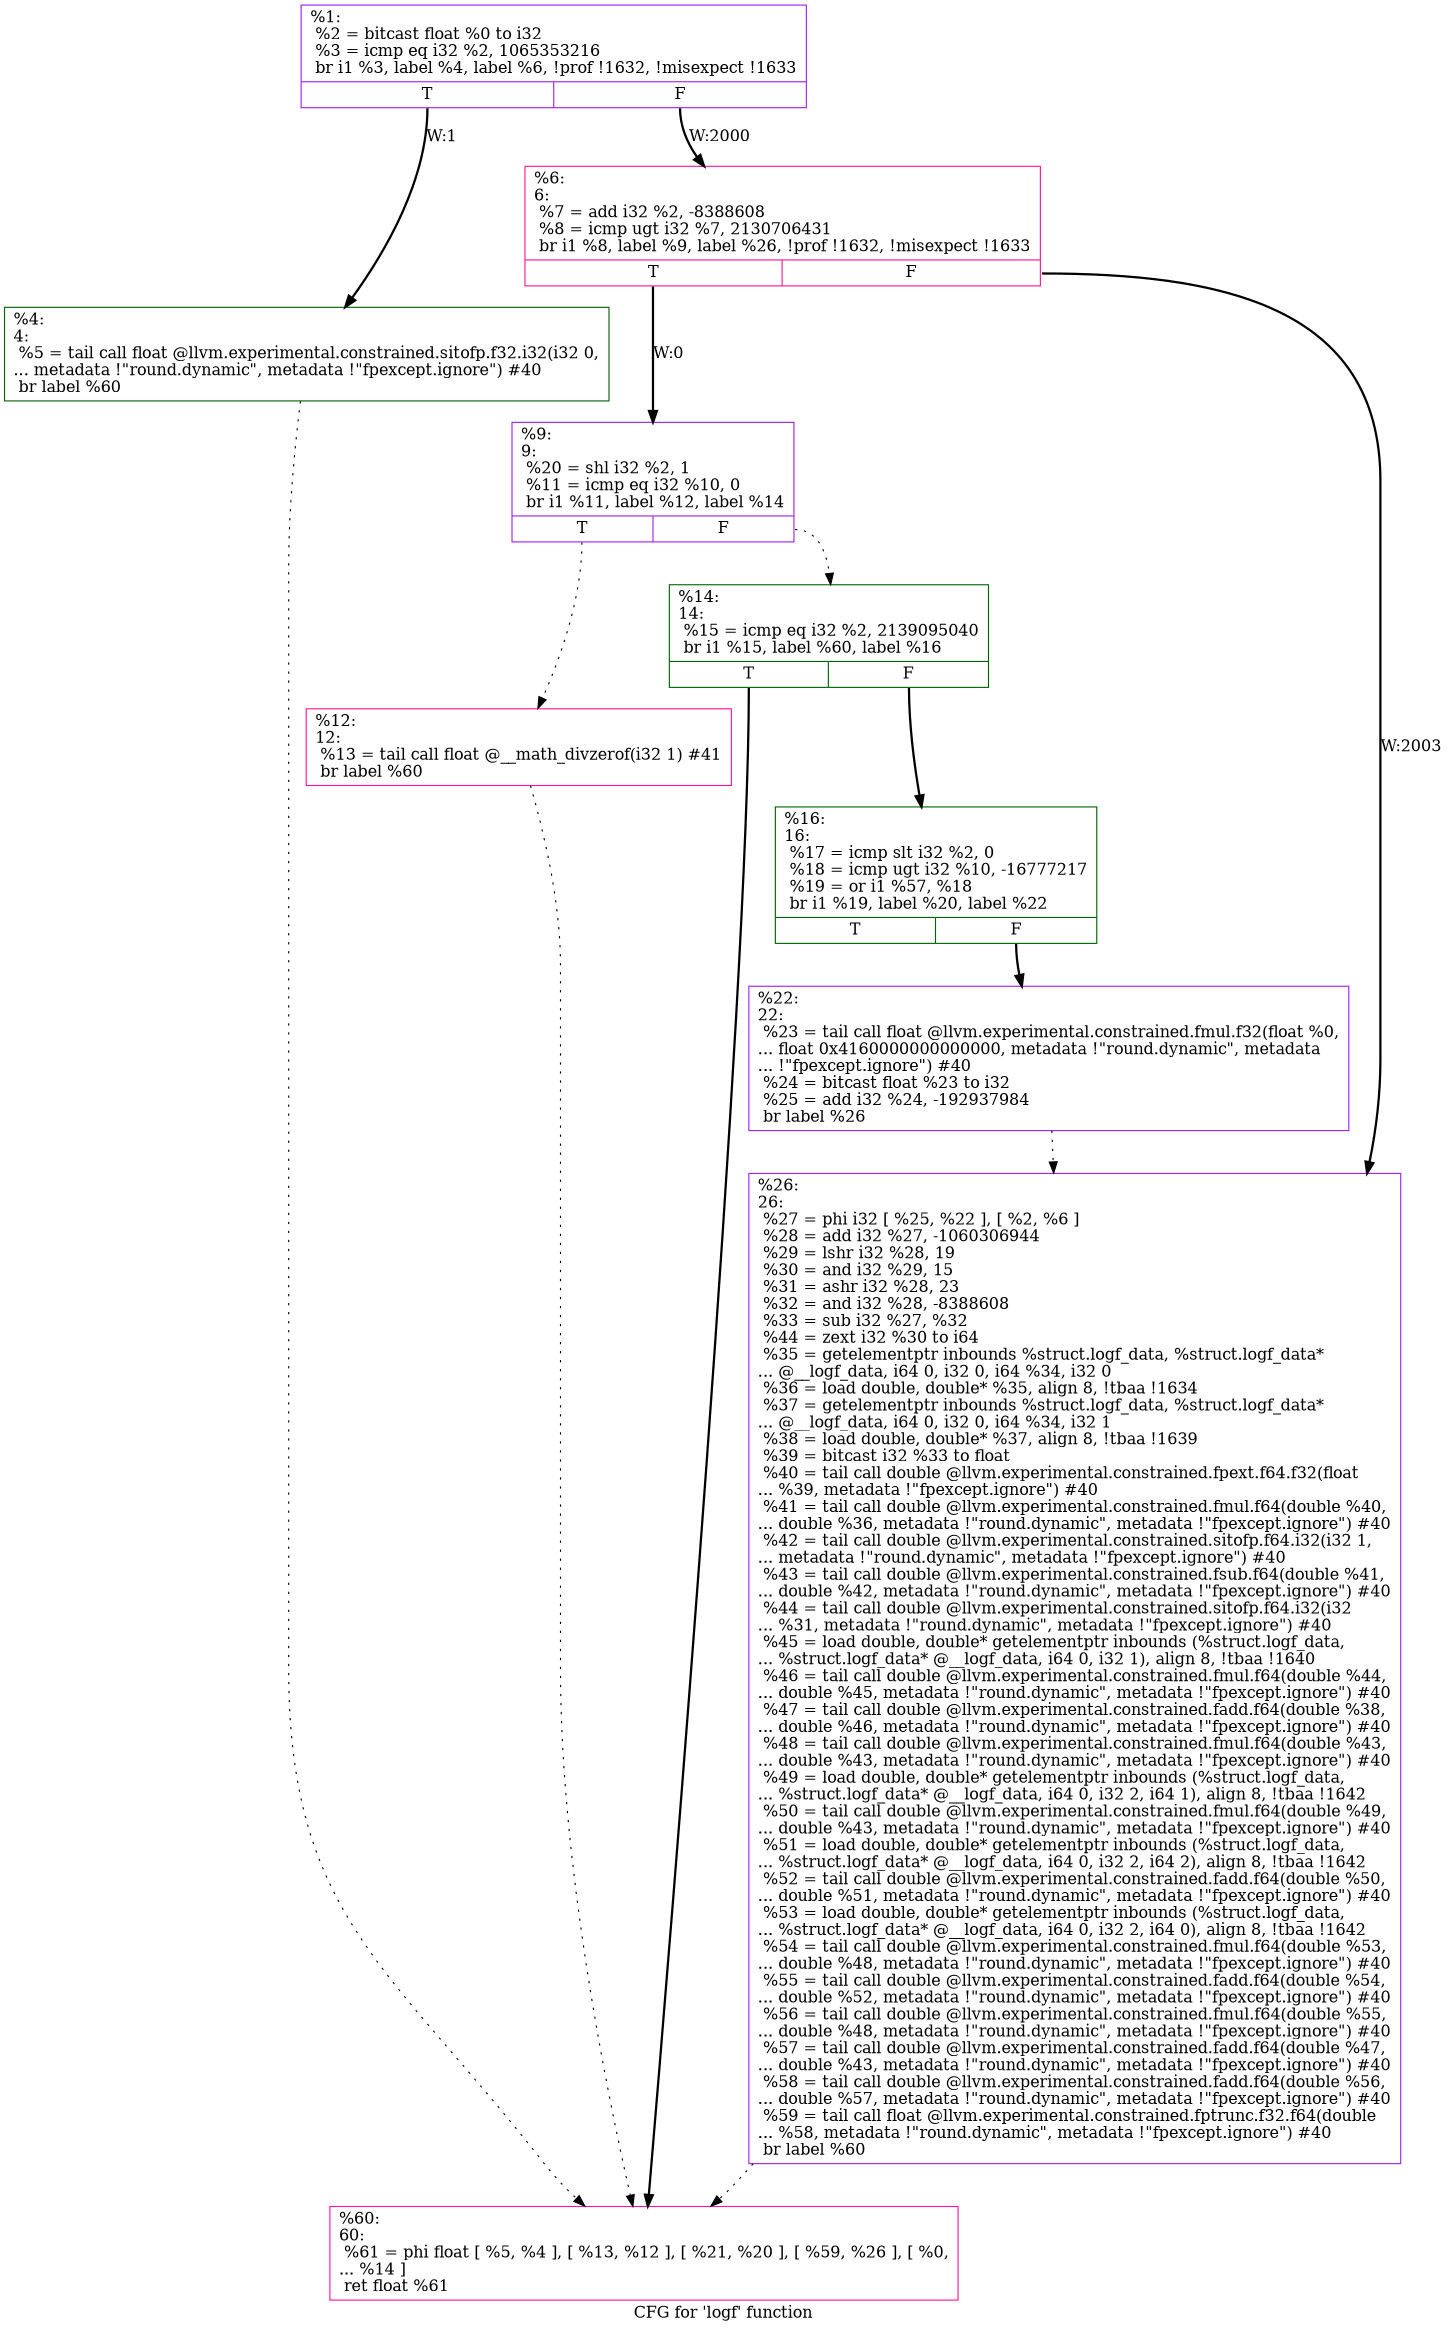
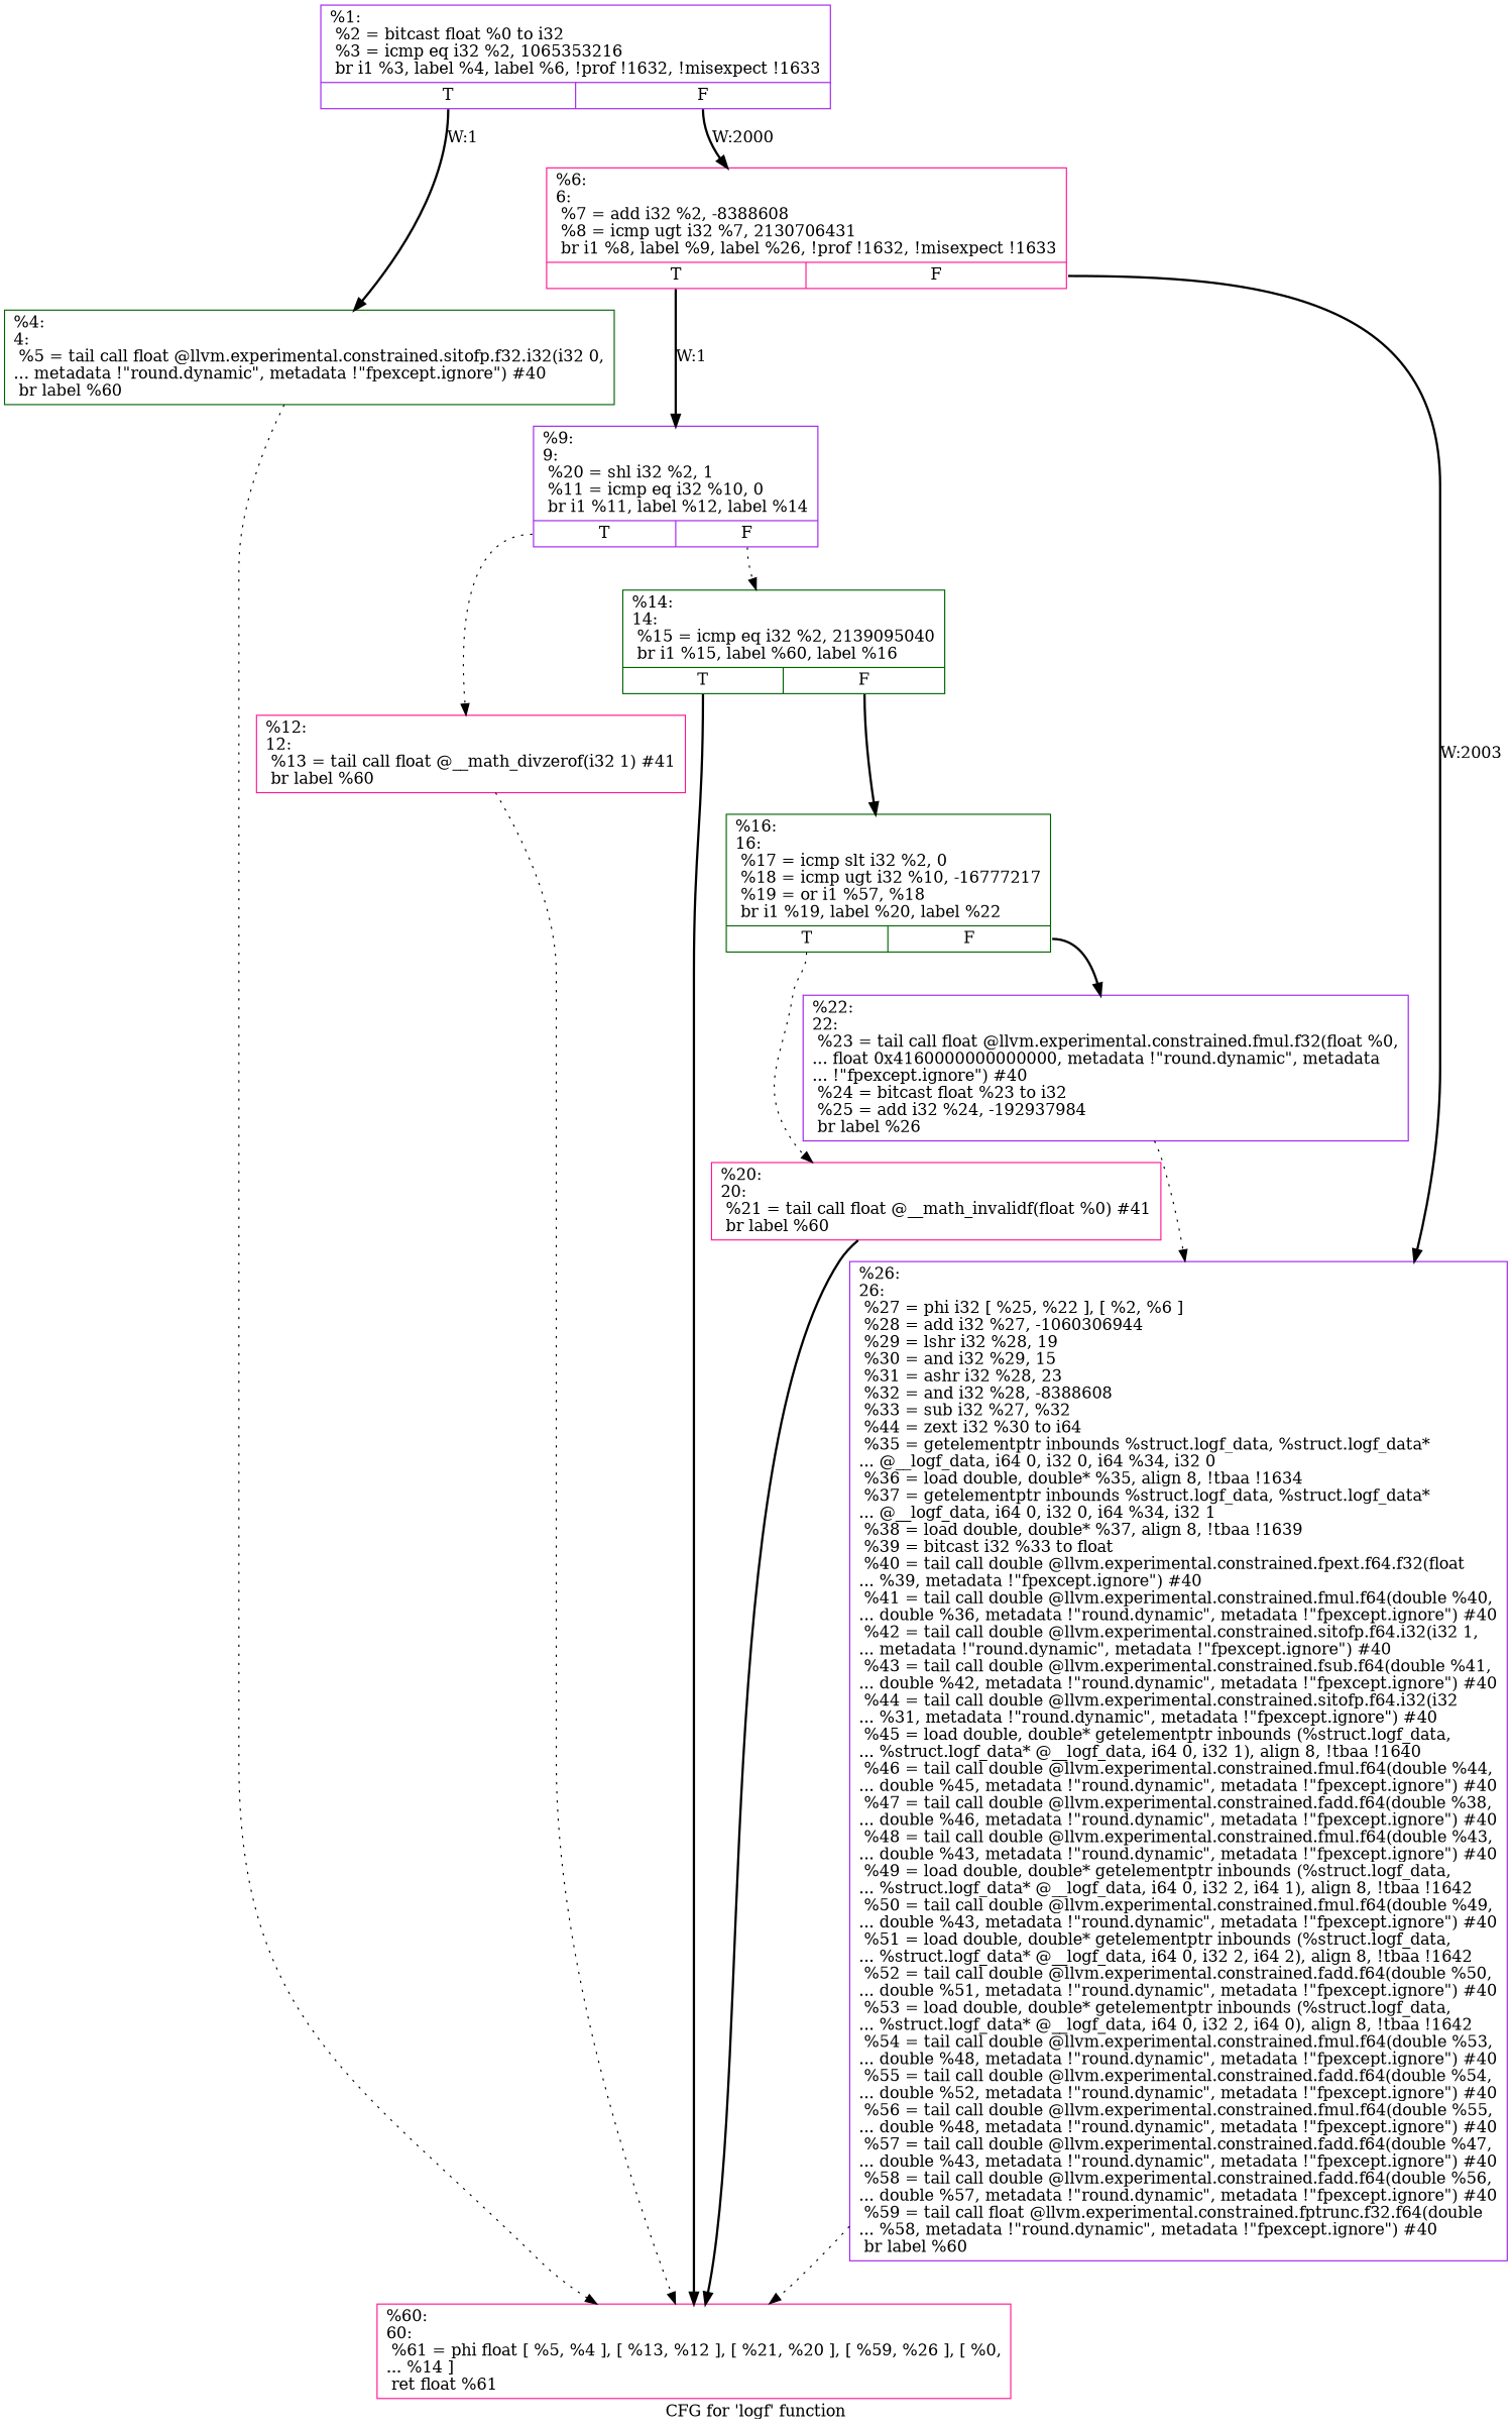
  digraph {
    label="CFG for 'logf' function"
    node [color=purple shape=record]
    edge [style=bold]
    n1 [label="{%1:\l  %2 = bitcast float %0 to i32\l  %3 = icmp eq i32 %2, 1065353216\l  br i1 %3, label %4, label %6, !prof !1632, !misexpect !1633\l|{<s0>T|<s1>F}}"]
    n2 [color=darkgreen label="{%4:\l4:                                                \l  %5 = tail call float @llvm.experimental.constrained.sitofp.f32.i32(i32 0,\l... metadata !\"round.dynamic\", metadata !\"fpexcept.ignore\") #40\l  br label %60\l}"]
    n3 [color=deeppink label="{%6:\l6:                                                \l  %7 = add i32 %2, -8388608\l  %8 = icmp ugt i32 %7, 2130706431\l  br i1 %8, label %9, label %26, !prof !1632, !misexpect !1633\l|{<s0>T|<s1>F}}"]
    n4 [color=deeppink label="{%60:\l60:                                               \l  %61 = phi float [ %5, %4 ], [ %13, %12 ], [ %21, %20 ], [ %59, %26 ], [ %0,\l... %14 ]\l  ret float %61\l}"]
    n5 [label="{%9:\l9:                                                \l  %20 = shl i32 %2, 1\l  %11 = icmp eq i32 %10, 0\l  br i1 %11, label %12, label %14\l|{<s0>T|<s1>F}}"]
    n6 [label="{%26:\l26:                                               \l  %27 = phi i32 [ %25, %22 ], [ %2, %6 ]\l  %28 = add i32 %27, -1060306944\l  %29 = lshr i32 %28, 19\l  %30 = and i32 %29, 15\l  %31 = ashr i32 %28, 23\l  %32 = and i32 %28, -8388608\l  %33 = sub i32 %27, %32\l  %44 = zext i32 %30 to i64\l  %35 = getelementptr inbounds %struct.logf_data, %struct.logf_data*\l... @__logf_data, i64 0, i32 0, i64 %34, i32 0\l  %36 = load double, double* %35, align 8, !tbaa !1634\l  %37 = getelementptr inbounds %struct.logf_data, %struct.logf_data*\l... @__logf_data, i64 0, i32 0, i64 %34, i32 1\l  %38 = load double, double* %37, align 8, !tbaa !1639\l  %39 = bitcast i32 %33 to float\l  %40 = tail call double @llvm.experimental.constrained.fpext.f64.f32(float\l... %39, metadata !\"fpexcept.ignore\") #40\l  %41 = tail call double @llvm.experimental.constrained.fmul.f64(double %40,\l... double %36, metadata !\"round.dynamic\", metadata !\"fpexcept.ignore\") #40\l  %42 = tail call double @llvm.experimental.constrained.sitofp.f64.i32(i32 1,\l... metadata !\"round.dynamic\", metadata !\"fpexcept.ignore\") #40\l  %43 = tail call double @llvm.experimental.constrained.fsub.f64(double %41,\l... double %42, metadata !\"round.dynamic\", metadata !\"fpexcept.ignore\") #40\l  %44 = tail call double @llvm.experimental.constrained.sitofp.f64.i32(i32\l... %31, metadata !\"round.dynamic\", metadata !\"fpexcept.ignore\") #40\l  %45 = load double, double* getelementptr inbounds (%struct.logf_data,\l... %struct.logf_data* @__logf_data, i64 0, i32 1), align 8, !tbaa !1640\l  %46 = tail call double @llvm.experimental.constrained.fmul.f64(double %44,\l... double %45, metadata !\"round.dynamic\", metadata !\"fpexcept.ignore\") #40\l  %47 = tail call double @llvm.experimental.constrained.fadd.f64(double %38,\l... double %46, metadata !\"round.dynamic\", metadata !\"fpexcept.ignore\") #40\l  %48 = tail call double @llvm.experimental.constrained.fmul.f64(double %43,\l... double %43, metadata !\"round.dynamic\", metadata !\"fpexcept.ignore\") #40\l  %49 = load double, double* getelementptr inbounds (%struct.logf_data,\l... %struct.logf_data* @__logf_data, i64 0, i32 2, i64 1), align 8, !tbaa !1642\l  %50 = tail call double @llvm.experimental.constrained.fmul.f64(double %49,\l... double %43, metadata !\"round.dynamic\", metadata !\"fpexcept.ignore\") #40\l  %51 = load double, double* getelementptr inbounds (%struct.logf_data,\l... %struct.logf_data* @__logf_data, i64 0, i32 2, i64 2), align 8, !tbaa !1642\l  %52 = tail call double @llvm.experimental.constrained.fadd.f64(double %50,\l... double %51, metadata !\"round.dynamic\", metadata !\"fpexcept.ignore\") #40\l  %53 = load double, double* getelementptr inbounds (%struct.logf_data,\l... %struct.logf_data* @__logf_data, i64 0, i32 2, i64 0), align 8, !tbaa !1642\l  %54 = tail call double @llvm.experimental.constrained.fmul.f64(double %53,\l... double %48, metadata !\"round.dynamic\", metadata !\"fpexcept.ignore\") #40\l  %55 = tail call double @llvm.experimental.constrained.fadd.f64(double %54,\l... double %52, metadata !\"round.dynamic\", metadata !\"fpexcept.ignore\") #40\l  %56 = tail call double @llvm.experimental.constrained.fmul.f64(double %55,\l... double %48, metadata !\"round.dynamic\", metadata !\"fpexcept.ignore\") #40\l  %57 = tail call double @llvm.experimental.constrained.fadd.f64(double %47,\l... double %43, metadata !\"round.dynamic\", metadata !\"fpexcept.ignore\") #40\l  %58 = tail call double @llvm.experimental.constrained.fadd.f64(double %56,\l... double %57, metadata !\"round.dynamic\", metadata !\"fpexcept.ignore\") #40\l  %59 = tail call float @llvm.experimental.constrained.fptrunc.f32.f64(double\l... %58, metadata !\"round.dynamic\", metadata !\"fpexcept.ignore\") #40\l  br label %60\l}"]
    n7 [color=deeppink label="{%12:\l12:                                               \l  %13 = tail call float @__math_divzerof(i32 1) #41\l  br label %60\l}"]
    n8 [color=darkgreen label="{%14:\l14:                                               \l  %15 = icmp eq i32 %2, 2139095040\l  br i1 %15, label %60, label %16\l|{<s0>T|<s1>F}}"]
    n9 [color=darkgreen label="{%16:\l16:                                               \l  %17 = icmp slt i32 %2, 0\l  %18 = icmp ugt i32 %10, -16777217\l  %19 = or i1 %57, %18\l  br i1 %19, label %20, label %22\l|{<s0>T|<s1>F}}"]
+   n10 [color=deeppink label="{%20:\l20:                                               \l  %21 = tail call float @__math_invalidf(float %0) #41\l  br label %60\l}"]
    n11 [label="{%22:\l22:                                               \l  %23 = tail call float @llvm.experimental.constrained.fmul.f32(float %0,\l... float 0x4160000000000000, metadata !\"round.dynamic\", metadata\l... !\"fpexcept.ignore\") #40\l  %24 = bitcast float %23 to i32\l  %25 = add i32 %24, -192937984\l  br label %26\l}"]
    n1 -> n2 [label="W:1" tailport=s0]
    n1 -> n3 [label="W:2000" tailport=s1]
    n2 -> n4 [style=dotted]
-   n3 -> n5 [label="W:0" tailport=s0]
+   n3 -> n5 [label="W:1" tailport=s0]
    n3 -> n6 [label="W:2003" tailport=s1]
    n5 -> n7 [style=dotted tailport=s0]
    n5 -> n8 [style=dotted tailport=s1]
    n6 -> n4 [style=dotted]
    n7 -> n4 [style=dotted]
    n8 -> n4 [tailport=s0]
    n8 -> n9 [tailport=s1]
+   n9 -> n10 [style=dotted tailport=s0]
    n9 -> n11 [tailport=s1]
+   n10 -> n4
    n11 -> n6 [style=dotted]
  }
